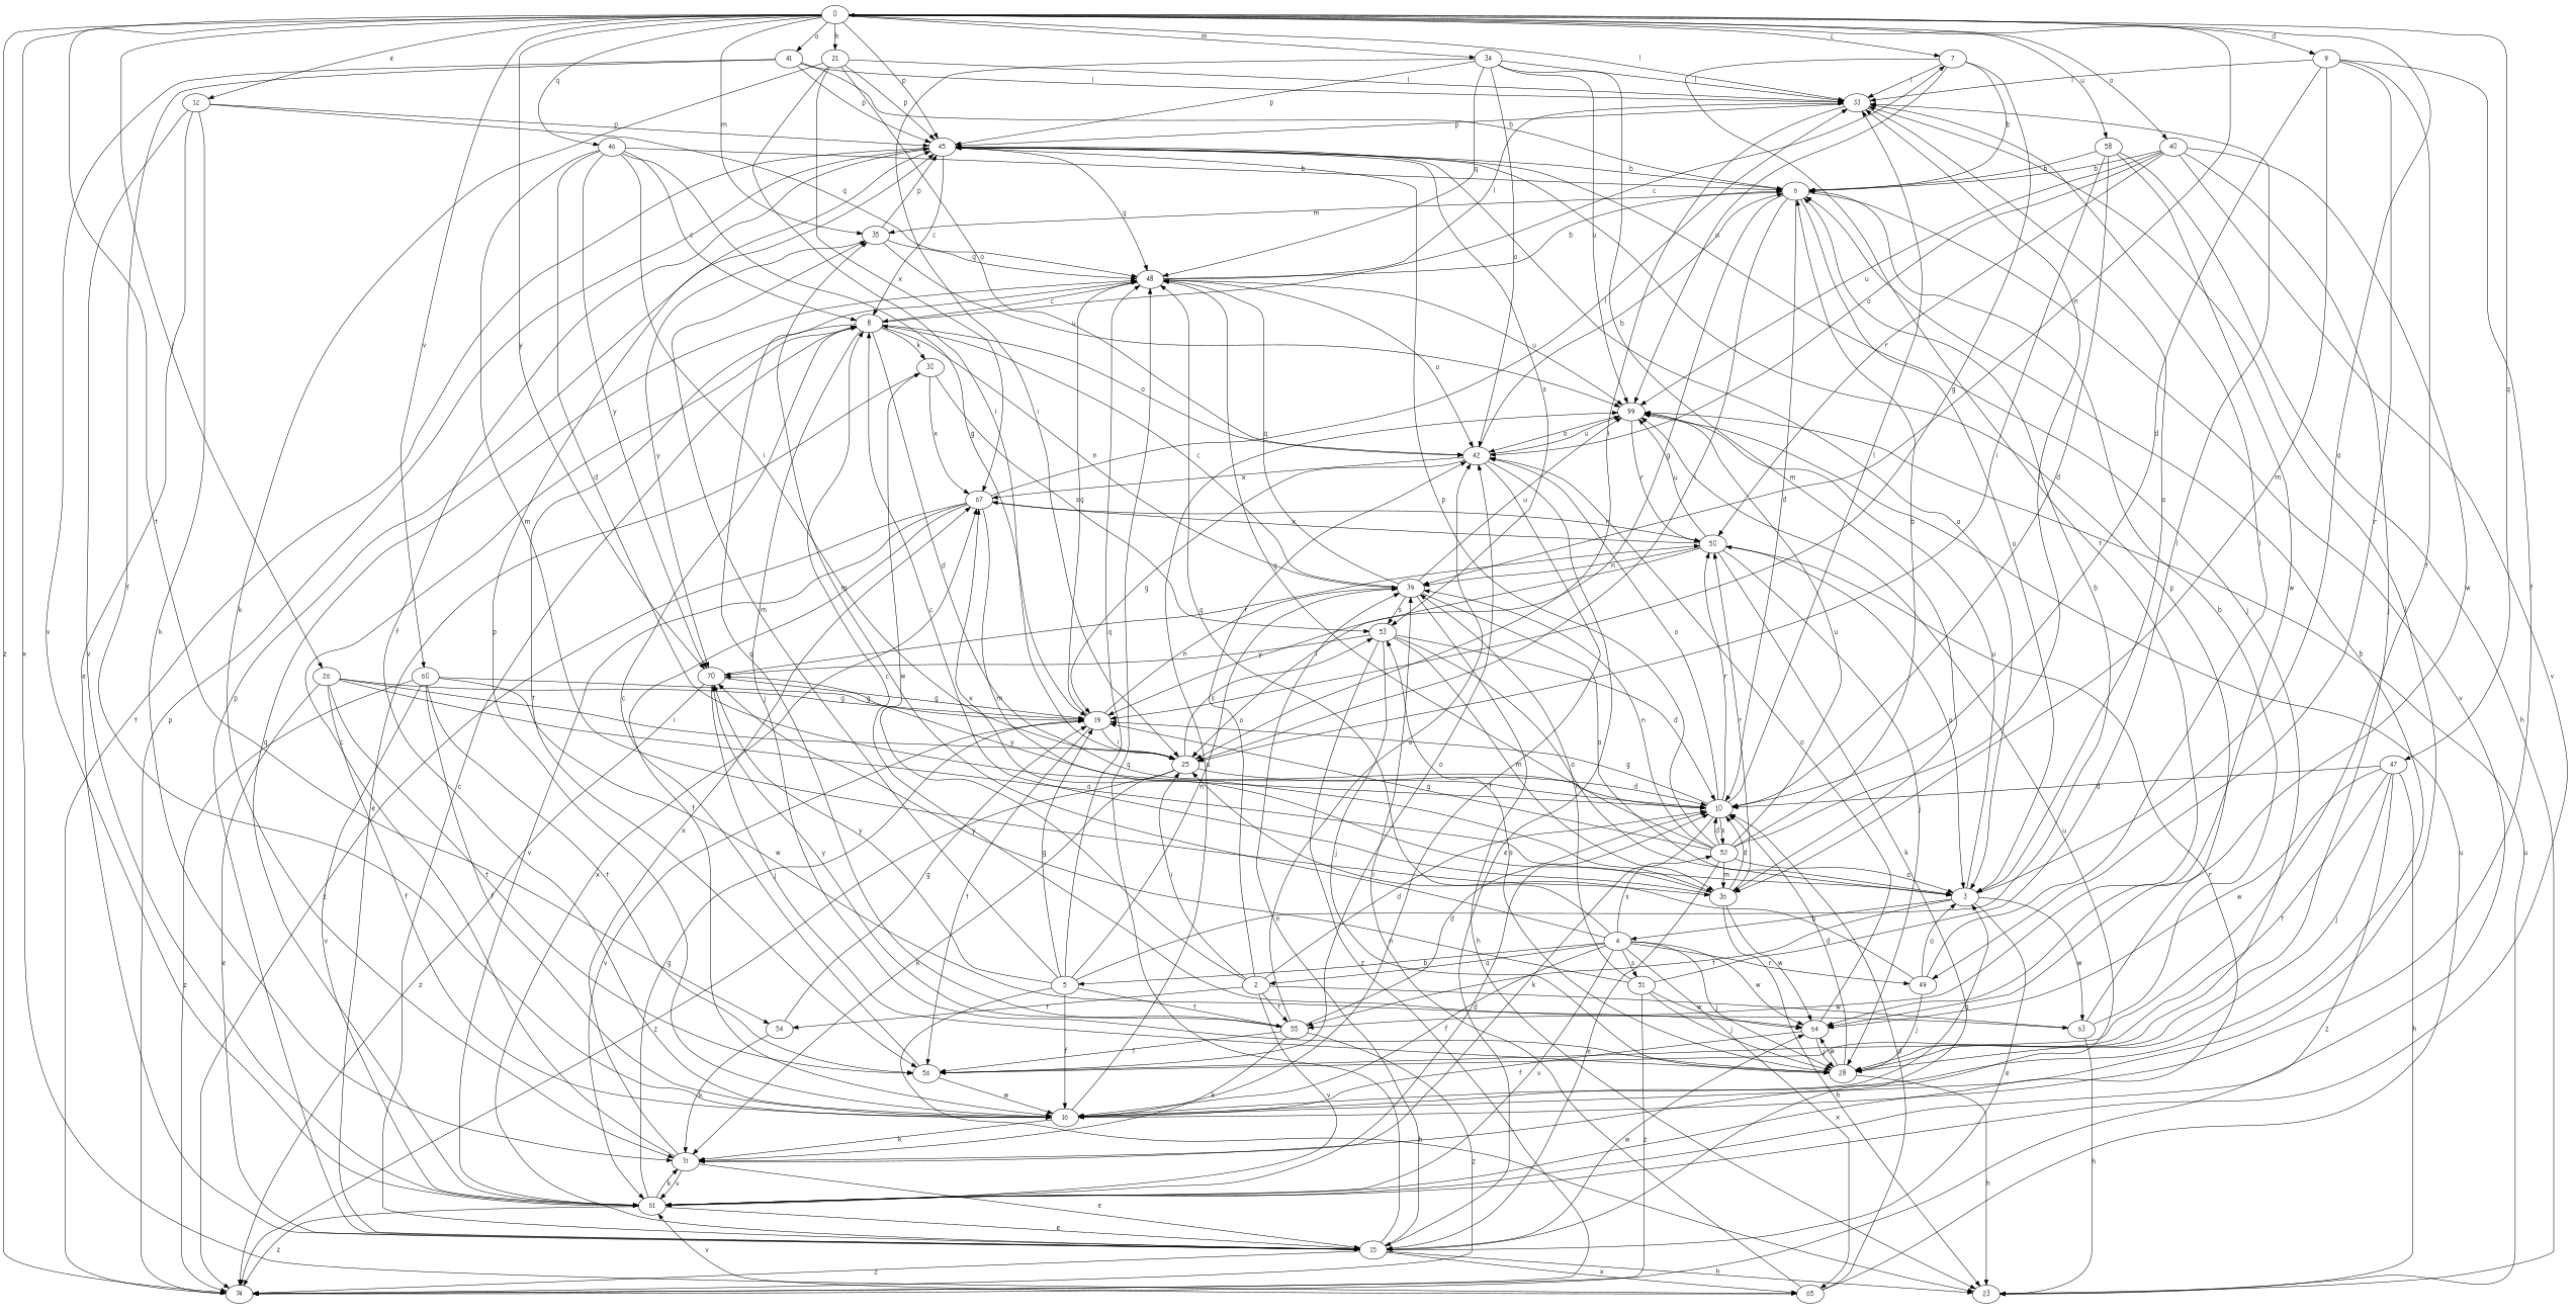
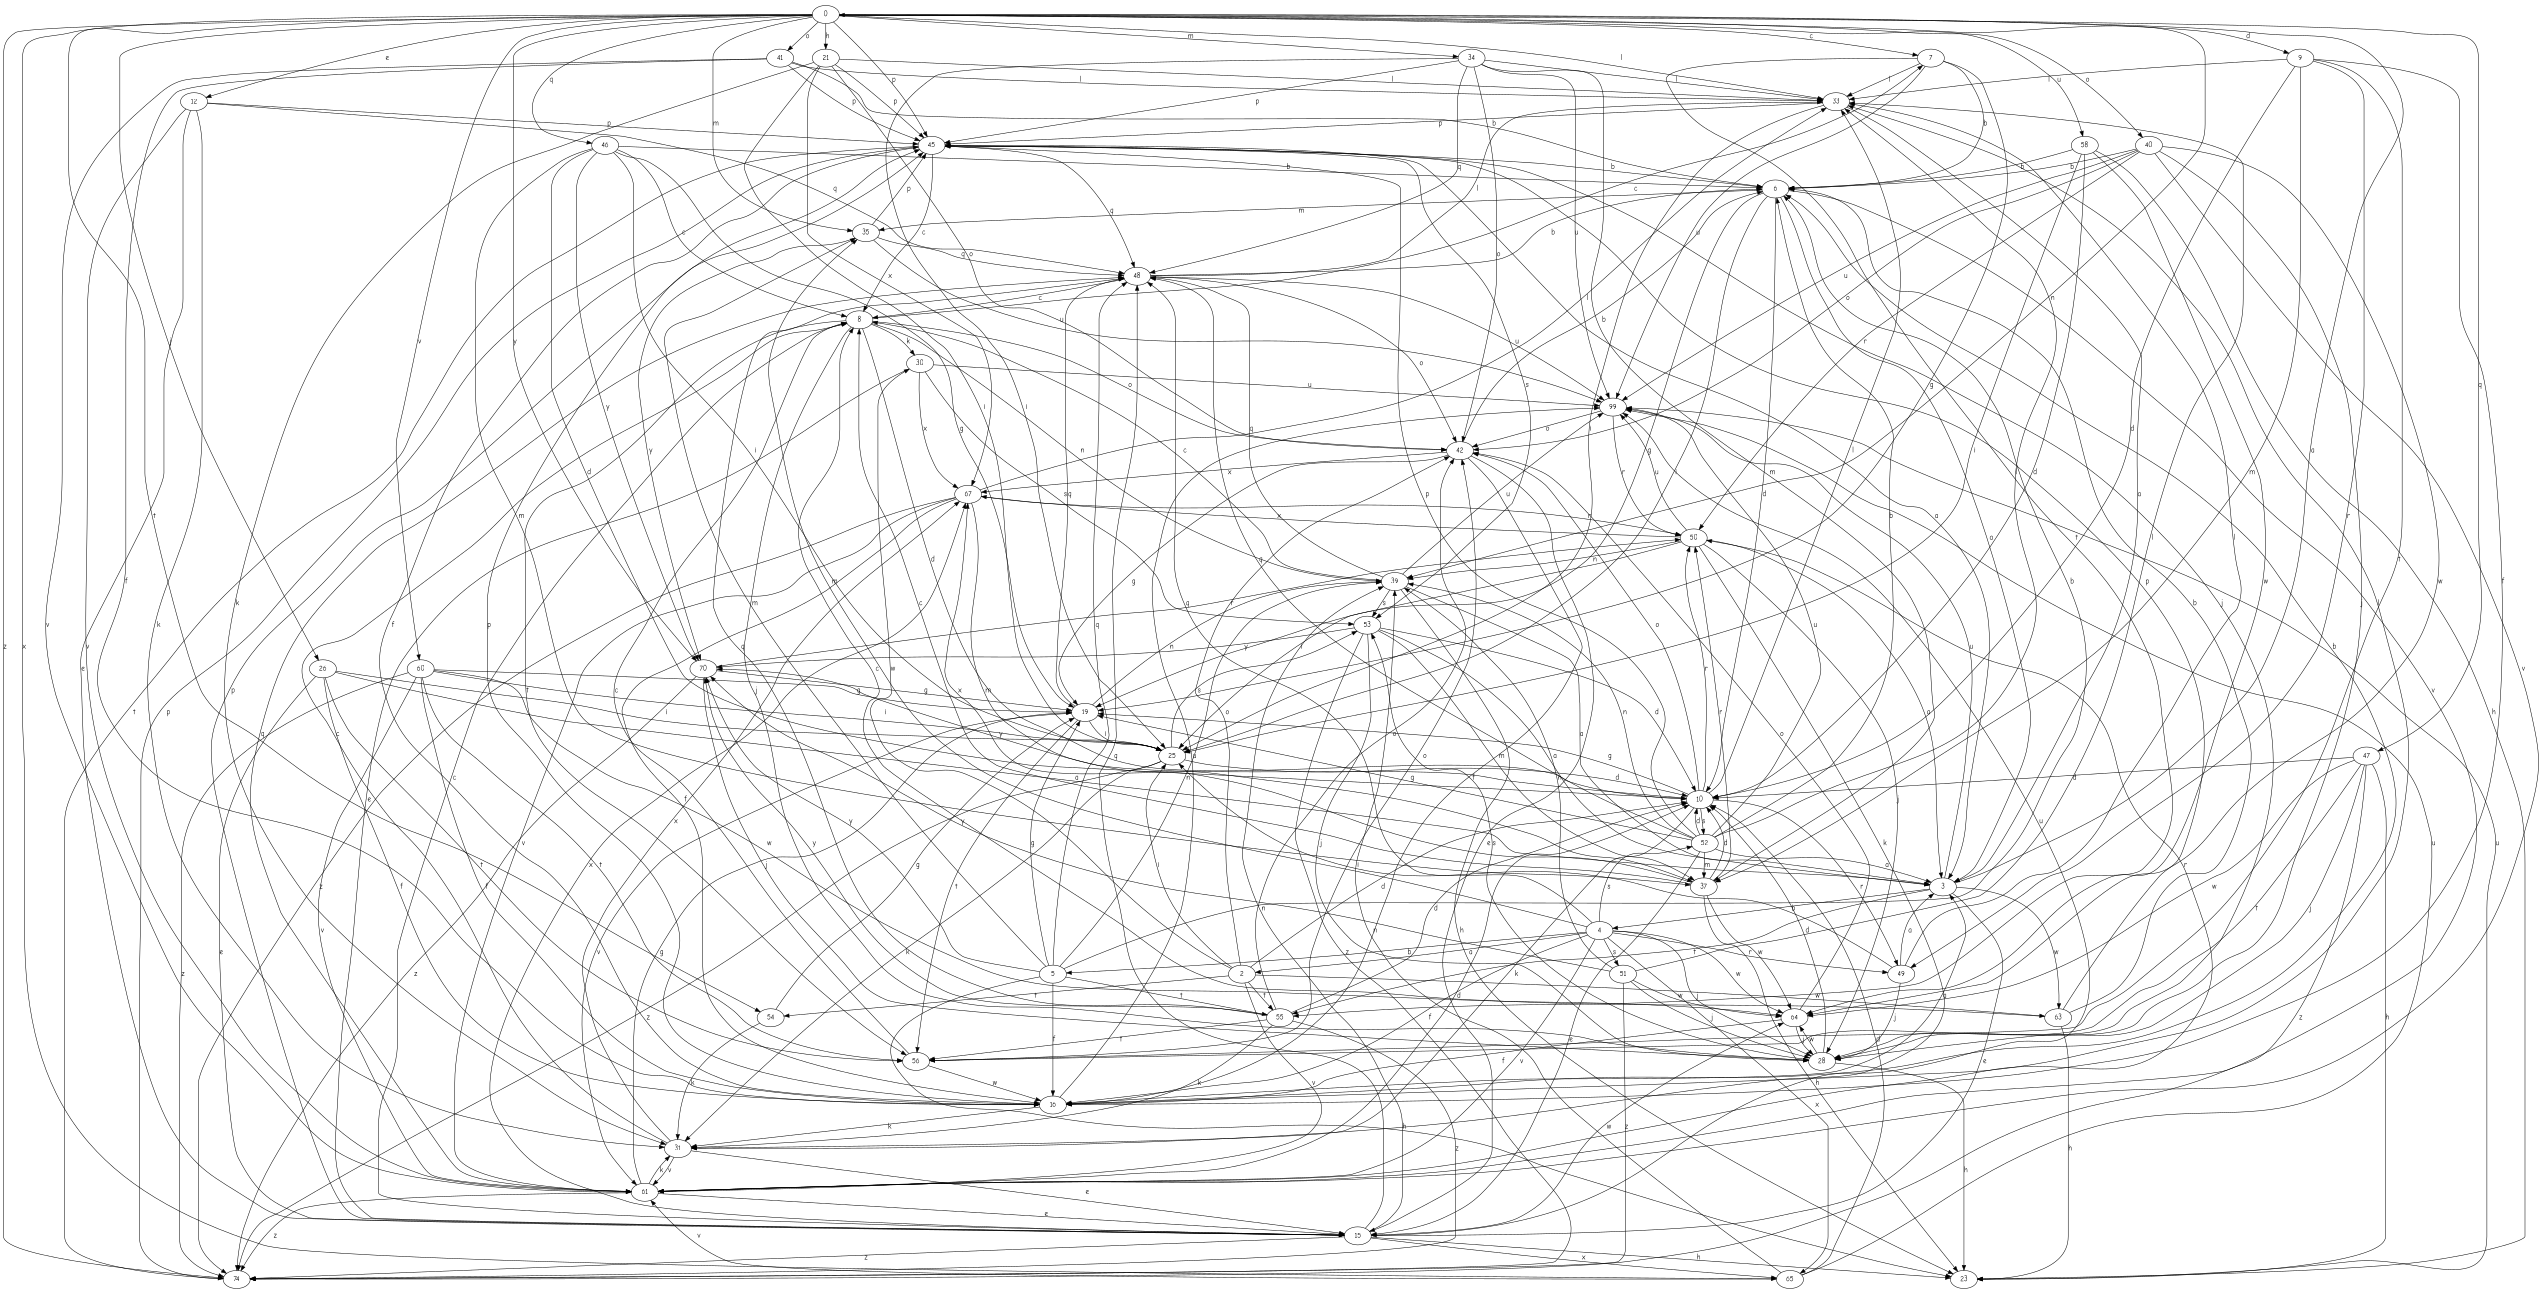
  strict digraph {
    fontname="Comic Neue"
    node [fontname="Comic Neue"]
    edge [fontname="Comic Neue"]
    0
    7
    9
    12
    21
    26
    33
    34
    35
    39
    40
    41
    45
    46
    47
    54
    58
    60
    65
    70
    74
    55
    n23 [label=99]
    6
    19
    10
    16
    49
    56
-   36
+   36 [label=37]
    61
    n32 [label=15]
    48
    31
    25
    42
    67
    3
    23
    8
    53
    28
    64
    50
    2
    30
    63
    52
    4
    5
    51
    0 -> 7 [label=c]
    0 -> 9 [label=d]
    0 -> 12 [label=e]
    0 -> 21 [label=h]
    0 -> 26 [label=j]
    0 -> 33 [label=l]
    0 -> 34 [label=m]
    0 -> 35 [label=m]
    0 -> 39 [label=n]
    0 -> 40 [label=o]
    0 -> 41 [label=o]
    0 -> 45 [label=p]
    0 -> 46 [label=q]
    0 -> 47 [label=q]
    0 -> 54 [label=t]
    0 -> 58 [label=u]
    0 -> 60 [label=v]
    0 -> 65 [label=x]
    0 -> 70 [label=y]
    0 -> 74 [label=z]
    7 -> 33 [label=l]
    7 -> 55 [label=t]
    7 -> n23 [label=u]
    7 -> 6 [label=b]
    7 -> 19 [label=g]
    9 -> 33 [label=l]
    9 -> 10 [label=d]
    9 -> 16 [label=f]
    9 -> 49 [label=r]
    9 -> 56 [label=t]
    9 -> 36 [label=m]
    12 -> 45 [label=p]
    12 -> 61 [label=v]
    12 -> n32 [label=e]
    12 -> 48 [label=q]
    12 -> 31 [label=k]
    21 -> 33 [label=l]
    21 -> 45 [label=p]
    21 -> 31 [label=k]
    21 -> 25 [label=i]
    21 -> 42 [label=o]
    21 -> 67 [label=x]
-   26 -> 19 [label=g]
    26 -> 16 [label=f]
    26 -> 56 [label=t]
    26 -> n32 [label=e]
    26 -> 25 [label=i]
    26 -> 3 [label=a]
    33 -> 45 [label=p]
    33 -> 25 [label=i]
    33 -> 3 [label=a]
    34 -> 33 [label=l]
    34 -> 45 [label=p]
    34 -> n23 [label=u]
    34 -> 36 [label=m]
    34 -> 48 [label=q]
    34 -> 25 [label=i]
    34 -> 42 [label=o]
    35 -> 45 [label=p]
    35 -> 70 [label=y]
    35 -> n23 [label=u]
    35 -> 48 [label=q]
    39 -> n23 [label=u]
    39 -> 48 [label=q]
    39 -> 3 [label=a]
    39 -> 23 [label=h]
    39 -> 8 [label=c]
    39 -> 53 [label=s]
    40 -> n23 [label=u]
    40 -> 6 [label=b]
    40 -> 61 [label=v]
    40 -> 42 [label=o]
    40 -> 28 [label=j]
    40 -> 64 [label=w]
    40 -> 50 [label=r]
    41 -> 33 [label=l]
    41 -> 45 [label=p]
    41 -> 6 [label=b]
    41 -> 16 [label=f]
    41 -> 61 [label=v]
    45 -> 74 [label=t]
    45 -> 6 [label=b]
    45 -> 16 [label=f]
    45 -> 48 [label=q]
    45 -> 3 [label=a]
    45 -> 8 [label=c]
    45 -> 53 [label=s]
    45 -> 28 [label=j]
    46 -> 70 [label=y]
    46 -> 6 [label=b]
    46 -> 19 [label=g]
    46 -> 10 [label=d]
    46 -> 36 [label=m]
    46 -> 25 [label=i]
    46 -> 8 [label=c]
    47 -> 74 [label=z]
    47 -> 10 [label=d]
    47 -> 56 [label=t]
    47 -> 23 [label=h]
    47 -> 28 [label=j]
    47 -> 64 [label=w]
    54 -> 19 [label=g]
    54 -> 31 [label=k]
    58 -> 6 [label=b]
    58 -> 10 [label=d]
    58 -> 25 [label=i]
    58 -> 23 [label=h]
    58 -> 64 [label=w]
    60 -> 74 [label=z]
    60 -> 19 [label=g]
    60 -> 16 [label=f]
    60 -> 56 [label=t]
    60 -> 61 [label=v]
+   60 -> 25 [label=i]
    60 -> 64 [label=w]
    65 -> 39 [label=n]
    65 -> n23 [label=u]
    65 -> 10 [label=d]
    65 -> 61 [label=v]
    70 -> 74 [label=z]
    70 -> 19 [label=g]
    70 -> 28 [label=j]
    70 -> 50 [label=r]
    74 -> 45 [label=p]
    55 -> 70 [label=y]
    55 -> 74 [label=z]
    55 -> 10 [label=d]
    55 -> 56 [label=t]
    55 -> 48 [label=q]
    55 -> 31 [label=k]
    55 -> 42 [label=o]
    n23 -> 42 [label=o]
    n23 -> 50 [label=r]
    6 -> 35 [label=m]
    6 -> 19 [label=g]
    6 -> 10 [label=d]
    6 -> 61 [label=v]
    6 -> 25 [label=i]
    6 -> 3 [label=a]
    19 -> 39 [label=n]
    19 -> 56 [label=t]
    19 -> 61 [label=v]
    19 -> 48 [label=q]
    19 -> 25 [label=i]
    10 -> 33 [label=l]
    10 -> 70 [label=y]
    10 -> 19 [label=g]
+   10 -> 49 [label=r]
    10 -> 31 [label=k]
    10 -> 42 [label=o]
    10 -> 50 [label=r]
    10 -> 52 [label=s]
    16 -> 33 [label=l]
    16 -> 45 [label=p]
    16 -> n23 [label=u]
    16 -> 6 [label=b]
    16 -> 31 [label=k]
    16 -> 3 [label=a]
    49 -> 33 [label=l]
    49 -> 25 [label=i]
    49 -> 3 [label=a]
    49 -> 28 [label=j]
    56 -> 16 [label=w]
    56 -> 42 [label=o]
    56 -> 8 [label=c]
    36 -> 10 [label=d]
    36 -> 67 [label=x]
    36 -> 23 [label=h]
    36 -> 8 [label=c]
    36 -> 64 [label=w]
    36 -> 50 [label=r]
    61 -> 74 [label=z]
    61 -> 19 [label=g]
    61 -> 10 [label=d]
    61 -> n32 [label=e]
    61 -> 48 [label=q]
    61 -> 31 [label=k]
    61 -> 50 [label=r]
    n32 -> 39 [label=n]
    n32 -> 45 [label=p]
    n32 -> 65 [label=x]
    n32 -> 74 [label=z]
    n32 -> n23 [label=u]
    n32 -> 48 [label=q]
    n32 -> 67 [label=x]
    n32 -> 23 [label=h]
    n32 -> 8 [label=c]
    n32 -> 64 [label=w]
    48 -> 33 [label=l]
    48 -> n23 [label=u]
    48 -> 6 [label=b]
    48 -> 42 [label=o]
    48 -> 8 [label=c]
    31 -> 61 [label=v]
    31 -> n32 [label=e]
    31 -> 67 [label=x]
    31 -> 8 [label=c]
    25 -> 74 [label=z]
    25 -> 10 [label=d]
    25 -> 31 [label=k]
    25 -> 53 [label=s]
-   42 -> n23 [label=u]
+   30 -> n23 [label=u]
    42 -> 6 [label=b]
    42 -> 19 [label=g]
    42 -> 16 [label=f]
    42 -> n32 [label=e]
    42 -> 67 [label=x]
    67 -> 33 [label=l]
    67 -> 74 [label=z]
    67 -> 16 [label=f]
    67 -> 36 [label=m]
    67 -> 61 [label=v]
    67 -> 50 [label=r]
    3 -> 0 [label=a]
    3 -> 55 [label=t]
    3 -> n23 [label=u]
    3 -> n32 [label=e]
    3 -> 63 [label=w]
    3 -> 4 [label=b]
    23 -> n23 [label=u]
    8 -> 7 [label=c]
    8 -> 39 [label=n]
    8 -> 10 [label=d]
    8 -> 56 [label=t]
    8 -> 42 [label=o]
    8 -> 28 [label=j]
    8 -> 30 [label=k]
    53 -> 70 [label=y]
    53 -> 74 [label=z]
    53 -> 10 [label=d]
    53 -> 36 [label=m]
    53 -> 3 [label=a]
    53 -> 28 [label=j]
    28 -> 10 [label=d]
    28 -> 23 [label=h]
    28 -> 53 [label=s]
    28 -> 64 [label=w]
    64 -> 16 [label=f]
    64 -> 42 [label=o]
    64 -> 28 [label=j]
    50 -> 39 [label=n]
    50 -> n23 [label=u]
    50 -> 31 [label=k]
    50 -> 25 [label=i]
    50 -> 67 [label=x]
    50 -> 3 [label=a]
    50 -> 28 [label=j]
    2 -> 54 [label=t]
    2 -> 55 [label=t]
    2 -> 10 [label=d]
    2 -> 61 [label=v]
    2 -> 25 [label=i]
    2 -> 42 [label=o]
    2 -> 30 [label=w]
    2 -> 63 [label=w]
    30 -> n32 [label=e]
    30 -> 67 [label=x]
    30 -> 53 [label=s]
    63 -> 45 [label=p]
    63 -> 6 [label=b]
    63 -> 23 [label=h]
    63 -> 8 [label=c]
    52 -> 33 [label=l]
    52 -> 39 [label=n]
    52 -> 45 [label=p]
    52 -> n23 [label=u]
    52 -> 6 [label=b]
    52 -> 19 [label=g]
    52 -> 10 [label=d]
    52 -> 36 [label=m]
    52 -> n32 [label=e]
    52 -> 48 [label=q]
    52 -> 3 [label=a]
    4 -> 35 [label=m]
    4 -> 65 [label=x]
    4 -> 16 [label=f]
    4 -> 49 [label=r]
    4 -> 61 [label=v]
    4 -> 48 [label=q]
    4 -> 28 [label=j]
    4 -> 64 [label=w]
    4 -> 2 [label=a]
    4 -> 52 [label=s]
    4 -> 5 [label=b]
    4 -> 51 [label=s]
    5 -> 35 [label=m]
    5 -> 39 [label=n]
    5 -> 70 [label=y]
    5 -> 55 [label=t]
    5 -> 6 [label=b]
    5 -> 19 [label=g]
    5 -> 16 [label=f]
    5 -> 48 [label=q]
    5 -> 23 [label=h]
    51 -> 33 [label=l]
    51 -> 39 [label=n]
    51 -> 70 [label=y]
    51 -> 74 [label=z]
    51 -> 28 [label=j]
    51 -> 64 [label=w]
  }
